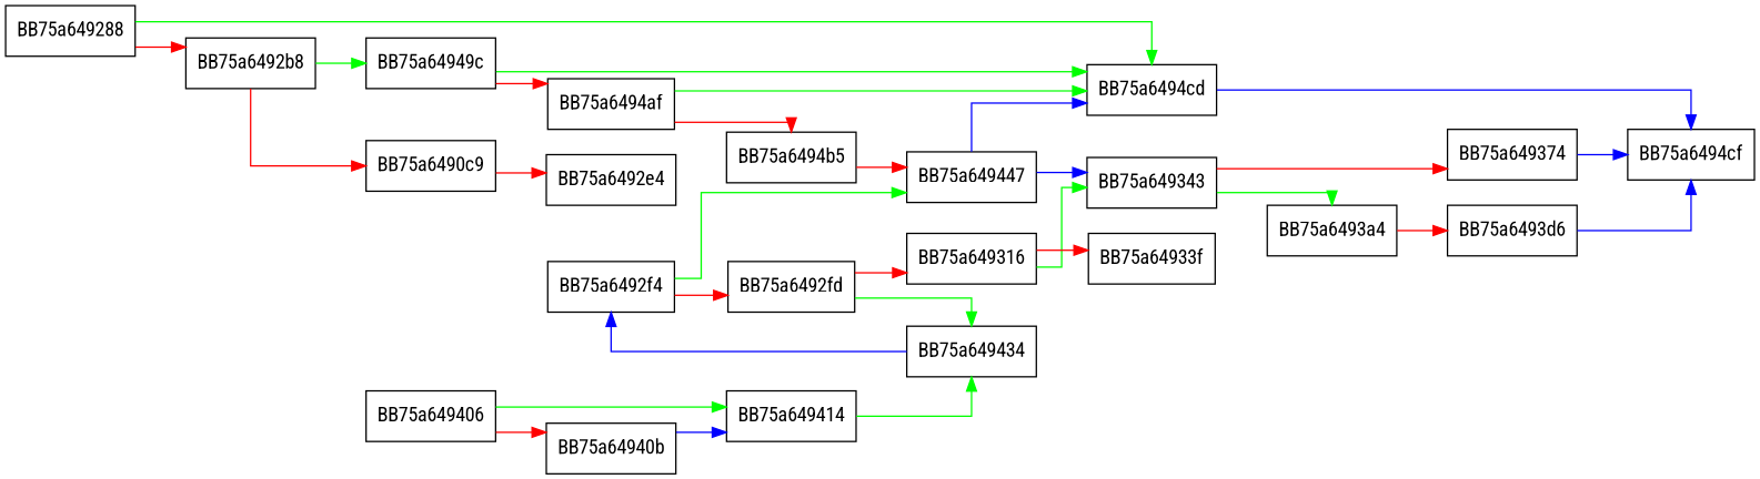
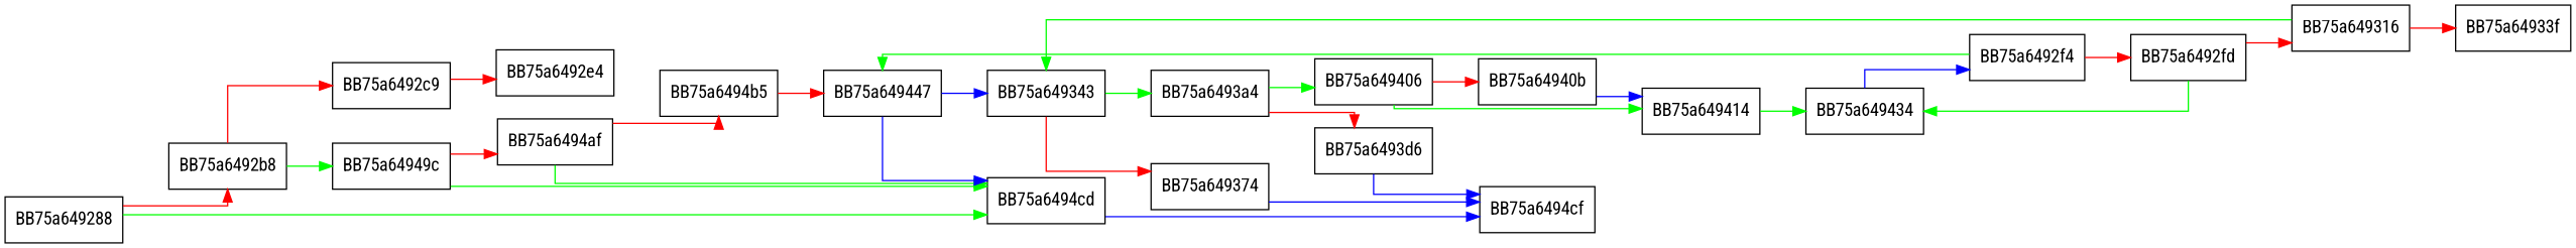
  digraph {
    fontname="Roboto Condensed"
    rankdir=LR
    splines=ortho
    node [fontname="Roboto Condensed" shape=box]
    edge [color=red fontname="Roboto Condensed"]
    BB75a649288
    BB75a6494cd
    BB75a6492b8
    BB75a6494cf
    BB75a64949c
-   BB75a6492c9 [label=BB75a6490c9]
+   BB75a6492c9
    BB75a6494af
    BB75a6492e4
    BB75a6494b5
    BB75a6492f4
    BB75a649447
    BB75a6492fd
    BB75a649343
    BB75a649434
    BB75a649316
    BB75a64933f
    BB75a6493a4
    BB75a649374
    BB75a649406
    BB75a6493d6
    BB75a649414
    BB75a64940b
    BB75a649288 -> BB75a6494cd [color=green]
    BB75a649288 -> BB75a6492b8
    BB75a6494cd -> BB75a6494cf [color=blue]
    BB75a6492b8 -> BB75a64949c [color=green]
    BB75a6492b8 -> BB75a6492c9
    BB75a64949c -> BB75a6494cd [color=green]
    BB75a64949c -> BB75a6494af
    BB75a6492c9 -> BB75a6492e4
    BB75a6494af -> BB75a6494cd [color=green]
    BB75a6494af -> BB75a6494b5
    BB75a6494b5 -> BB75a649447
    BB75a6492f4 -> BB75a649447 [color=green]
    BB75a6492f4 -> BB75a6492fd
    BB75a649447 -> BB75a6494cd [color=blue]
    BB75a649447 -> BB75a649343 [color=blue]
    BB75a6492fd -> BB75a649434 [color=green]
    BB75a6492fd -> BB75a649316
    BB75a649343 -> BB75a6493a4 [color=green]
    BB75a649343 -> BB75a649374
    BB75a649434 -> BB75a6492f4 [color=blue]
    BB75a649316 -> BB75a649343 [color=green]
    BB75a649316 -> BB75a64933f
+   BB75a6493a4 -> BB75a649406 [color=green]
    BB75a6493a4 -> BB75a6493d6
    BB75a649374 -> BB75a6494cf [color=blue]
    BB75a649406 -> BB75a649414 [color=green]
    BB75a649406 -> BB75a64940b
    BB75a6493d6 -> BB75a6494cf [color=blue]
    BB75a649414 -> BB75a649434 [color=green]
    BB75a64940b -> BB75a649414 [color=blue]
  }
